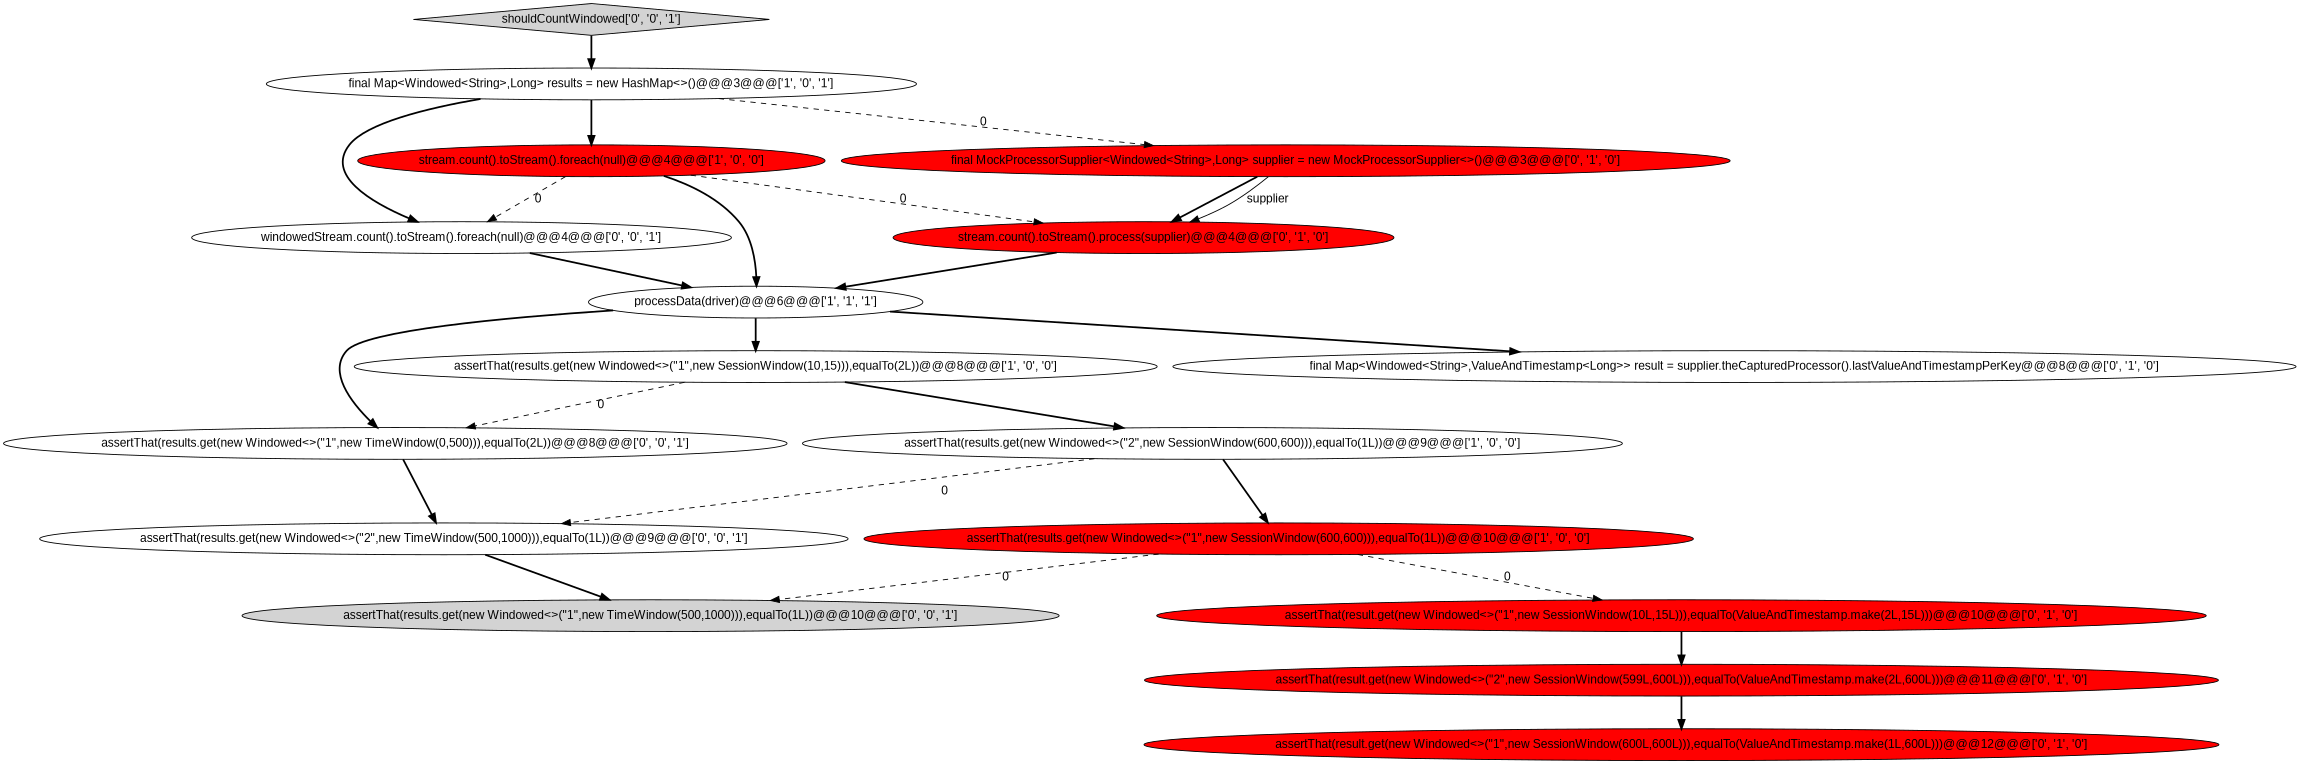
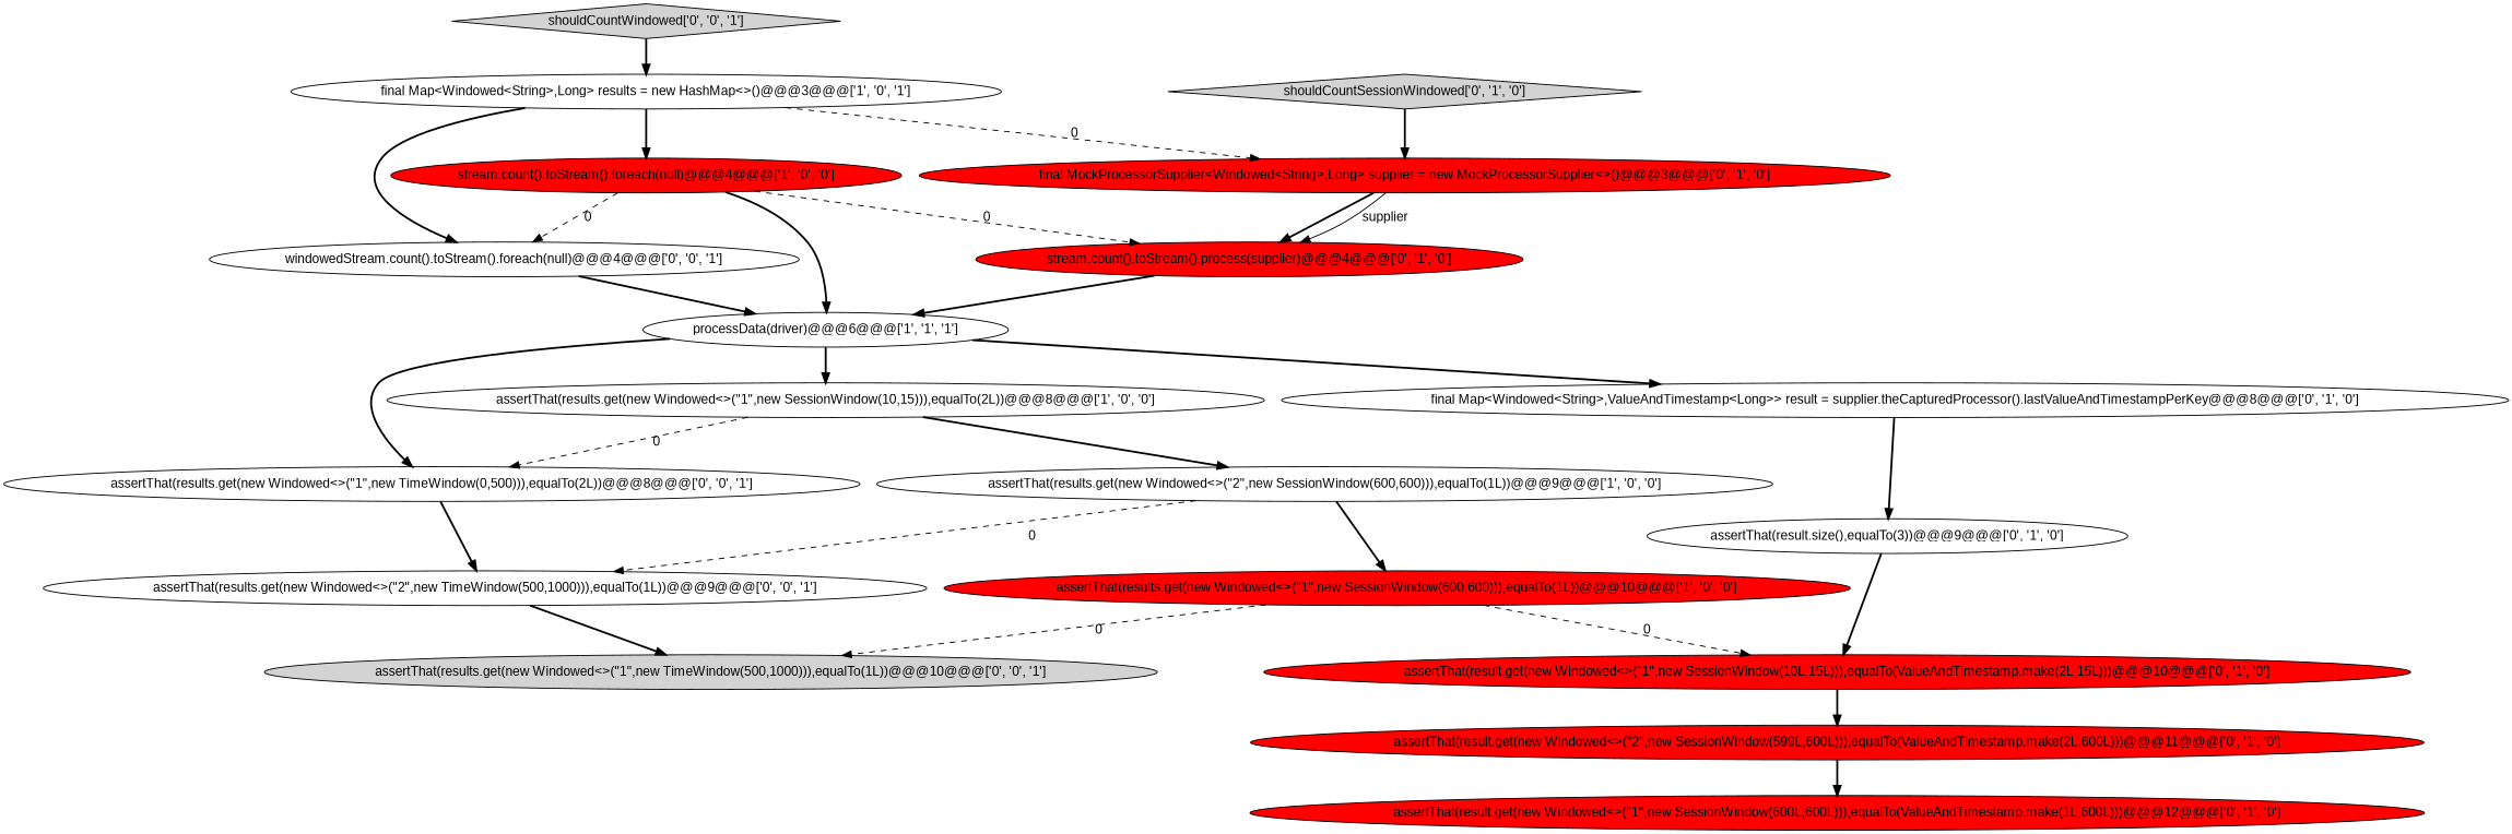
  digraph {
    fontname="Liberation Sans"
    node [fillcolor=white fontname="Liberation Sans" shape=ellipse style=filled]
    edge [fontname="Liberation Sans" style=bold]
    n1 [label="assertThat(results.get(new Windowed<>(\"1\",new TimeWindow(0,500))),equalTo(2L))@@@8@@@['0', '0', '1']"]
    n2 [label="assertThat(results.get(new Windowed<>(\"2\",new TimeWindow(500,1000))),equalTo(1L))@@@9@@@['0', '0', '1']"]
    n3 [fillcolor=lightgray label="assertThat(results.get(new Windowed<>(\"1\",new TimeWindow(500,1000))),equalTo(1L))@@@10@@@['0', '0', '1']"]
    n4 [label="windowedStream.count().toStream().foreach(null)@@@4@@@['0', '0', '1']"]
    n5 [label="processData(driver)@@@6@@@['1', '1', '1']"]
    n6 [label="final Map<Windowed<String>,ValueAndTimestamp<Long>> result = supplier.theCapturedProcessor().lastValueAndTimestampPerKey@@@8@@@['0', '1', '0']"]
    n7 [label="assertThat(results.get(new Windowed<>(\"1\",new SessionWindow(10,15))),equalTo(2L))@@@8@@@['1', '0', '0']"]
    n8 [label="final Map<Windowed<String>,Long> results = new HashMap<>()@@@3@@@['1', '0', '1']"]
    n9 [fillcolor=red label="stream.count().toStream().foreach(null)@@@4@@@['1', '0', '0']"]
    n10 [fillcolor=red label="final MockProcessorSupplier<Windowed<String>,Long> supplier = new MockProcessorSupplier<>()@@@3@@@['0', '1', '0']"]
    n11 [fillcolor=red label="stream.count().toStream().process(supplier)@@@4@@@['0', '1', '0']"]
    n12 [fillcolor=red label="assertThat(result.get(new Windowed<>(\"1\",new SessionWindow(10L,15L))),equalTo(ValueAndTimestamp.make(2L,15L)))@@@10@@@['0', '1', '0']"]
    n13 [fillcolor=red label="assertThat(result.get(new Windowed<>(\"2\",new SessionWindow(599L,600L))),equalTo(ValueAndTimestamp.make(2L,600L)))@@@11@@@['0', '1', '0']"]
    n14 [fillcolor=red label="assertThat(result.get(new Windowed<>(\"1\",new SessionWindow(600L,600L))),equalTo(ValueAndTimestamp.make(1L,600L)))@@@12@@@['0', '1', '0']"]
    n15 [fillcolor=red label="assertThat(results.get(new Windowed<>(\"1\",new SessionWindow(600,600))),equalTo(1L))@@@10@@@['1', '0', '0']"]
    n16 [label="assertThat(results.get(new Windowed<>(\"2\",new SessionWindow(600,600))),equalTo(1L))@@@9@@@['1', '0', '0']"]
+   n17 [label="assertThat(result.size(),equalTo(3))@@@9@@@['0', '1', '0']"]
    n18 [fillcolor=lightgray label="shouldCountWindowed['0', '0', '1']" shape=diamond]
+   n19 [fillcolor=lightgray label="shouldCountSessionWindowed['0', '1', '0']" shape=diamond]
    n1 -> n2
    n2 -> n3
    n4 -> n5
    n5 -> n1
    n5 -> n6
    n5 -> n7
+   n6 -> n17
    n7 -> n1 [label=0 style=dashed]
    n7 -> n16
    n8 -> n4
    n8 -> n9
    n8 -> n10 [label=0 style=dashed]
    n9 -> n4 [label=0 style=dashed]
    n9 -> n5
    n9 -> n11 [label=0 style=dashed]
    n10 -> n11
    n10 -> n11 [label=supplier style=solid]
    n11 -> n5
    n12 -> n13
    n13 -> n14
    n15 -> n3 [label=0 style=dashed]
    n15 -> n12 [label=0 style=dashed]
    n16 -> n2 [label=0 style=dashed]
    n16 -> n15
+   n17 -> n12
    n18 -> n8
+   n19 -> n10
  }
